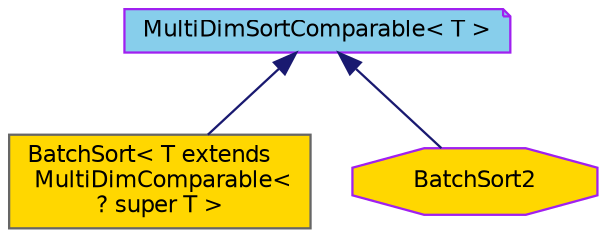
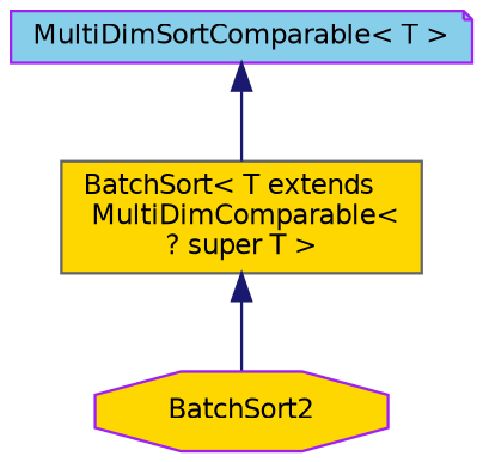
  digraph {
    node [color=purple fillcolor=gold fontname=Helvetica fontsize=10 style=filled]
    edge [color=midnightblue dir=back fontname=Helvetica fontsize=10 labelfontname=Helvetica labelfontsize=10 style=solid]
    n1 [color=gray40 fontcolor=black height=0.2 label="BatchSort\< T extends\l MultiDimComparable\<\l? super T \>" shape=box width=0.4]
    n2 [height=0.2 label=BatchSort2 shape=octagon width=0.4]
    n3 [fillcolor=skyblue height=0.2 label="MultiDimSortComparable\< T \>" shape=note width=0.4]
-   n3 -> n2
+   n1 -> n2
    n3 -> n1
  }
